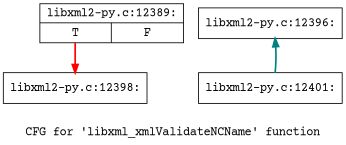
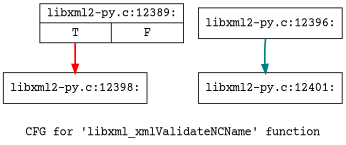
  digraph {
    fontname="Courier Prime"
    label="CFG for 'libxml_xmlValidateNCName' function"
    node [fontname="Courier Prime" shape=record]
    edge [fontname="Courier Prime" style=bold]
    n1 [label="{libxml2-py.c:12389:|{<s0>T|<s1>F}}"]
    n2 [label="{libxml2-py.c:12398:}"]
    n3 [label="{libxml2-py.c:12396:}"]
    n4 [label="{libxml2-py.c:12401:}"]
    n1 -> n2 [color=red tailport=s0]
-   n4 -> n3 [color=teal]
+   n3 -> n4 [color=teal]
  }
